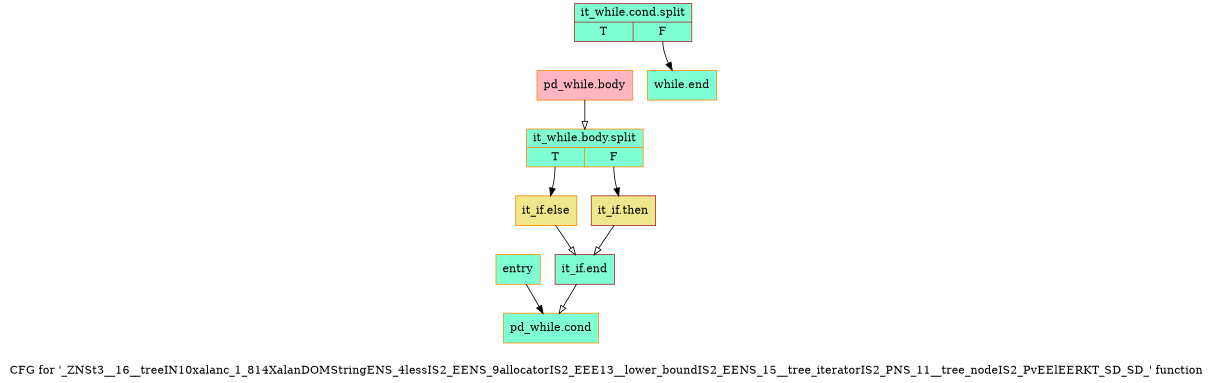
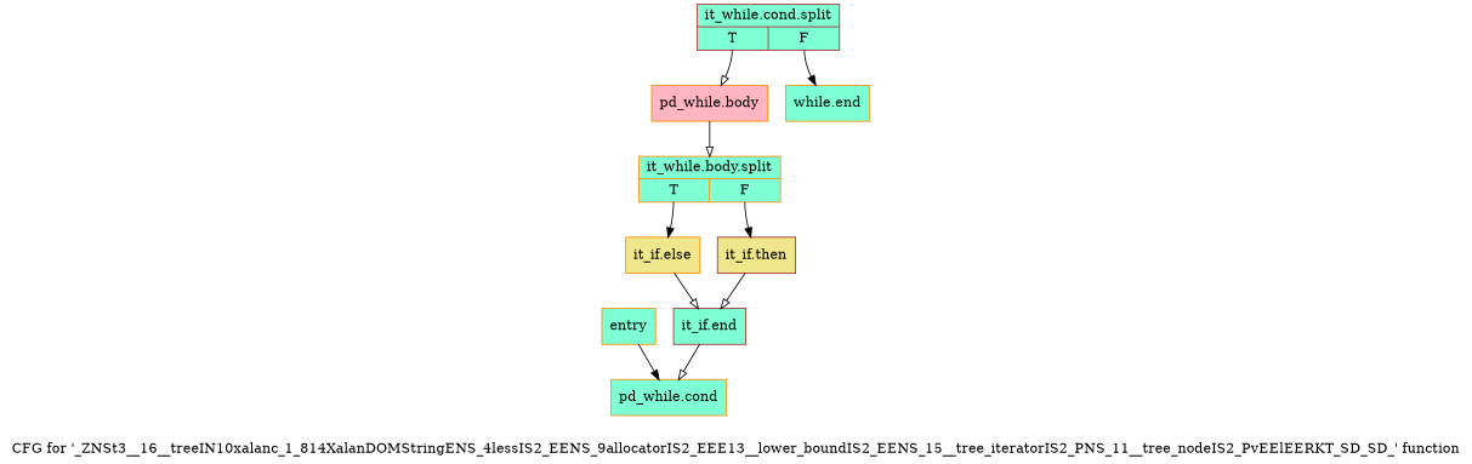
  digraph {
    label="CFG for '_ZNSt3__16__treeIN10xalanc_1_814XalanDOMStringENS_4lessIS2_EENS_9allocatorIS2_EEE13__lower_boundIS2_EENS_15__tree_iteratorIS2_PNS_11__tree_nodeIS2_PvEElEERKT_SD_SD_' function"
    node [color=darkorange fillcolor=aquamarine shape=record style=filled]
    edge [arrowhead=onormal]
    n1 [label="{entry}"]
    n2 [label="{pd_while.cond}"]
    n3 [color=brown label="{it_while.cond.split|{<s0>T|<s1>F}}"]
    n4 [fillcolor=lightpink label="{pd_while.body}"]
    n5 [label="{while.end}"]
    n6 [label="{it_while.body.split|{<s0>T|<s1>F}}"]
    n7 [fillcolor=khaki label="{it_if.else}"]
    n8 [color=brown fillcolor=khaki label="{it_if.then}"]
    n9 [color=brown label="{it_if.end}"]
    n1 -> n2 [arrowhead=normal]
+   n3 -> n4 [tailport=s0]
    n3 -> n5 [arrowhead=normal tailport=s1]
    n4 -> n6
    n6 -> n7 [arrowhead=normal tailport=s0]
    n6 -> n8 [arrowhead=normal tailport=s1]
    n7 -> n9
    n8 -> n9
    n9 -> n2
  }
